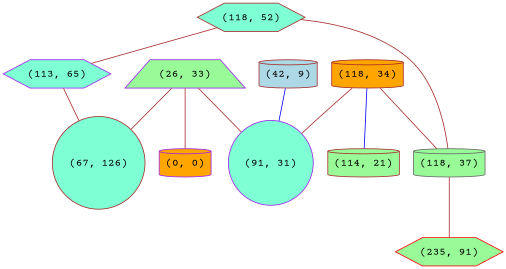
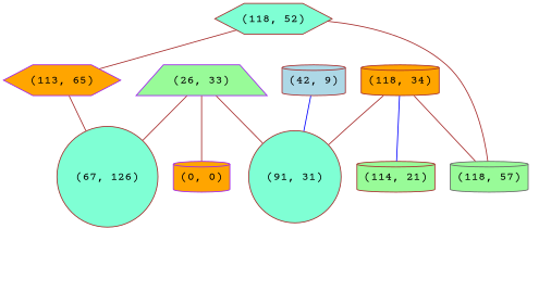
  graph {
    fontname="Courier Prime"
    node [color=brown fillcolor=aquamarine fontname="Courier Prime" shape=cylinder style=filled]
    edge [color=brown fontname="Courier Prime" weight=1]
    "(118, 52)" [shape=hexagon]
-   "(113, 65)" [color=purple shape=hexagon]
-   "(118, 37)" [color=gray40 fillcolor=palegreen]
+   "(113, 65)" [color=purple fillcolor=orange shape=hexagon]
+   "(118, 37)" [color=gray40 fillcolor=palegreen label="(118, 57)"]
    "(67, 126)" [shape=circle]
-   "(235, 91)" [color=red fillcolor=palegreen shape=hexagon]
    "(118, 34)" [fillcolor=orange]
-   "(91, 31)" [color=purple shape=circle]
+   "(91, 31)" [shape=circle]
    "(114, 21)" [fillcolor=palegreen]
    "(26, 33)" [color=purple fillcolor=palegreen shape=trapezium]
    "(0, 0)" [color=purple fillcolor=orange]
    n11 [fillcolor=lightblue label="(42, 9)"]
    "(118, 52)" -- "(113, 65)"
    "(118, 52)" -- "(118, 37)"
    "(113, 65)" -- "(67, 126)"
-   "(118, 37)" -- "(235, 91)"
    "(118, 34)" -- "(118, 37)"
    "(118, 34)" -- "(91, 31)"
    "(118, 34)" -- "(114, 21)" [color=blue]
    "(26, 33)" -- "(67, 126)" [weight=2]
    "(26, 33)" -- "(91, 31)"
    "(26, 33)" -- "(0, 0)" [weight=4]
    n11 -- "(91, 31)" [color=blue]
  }
